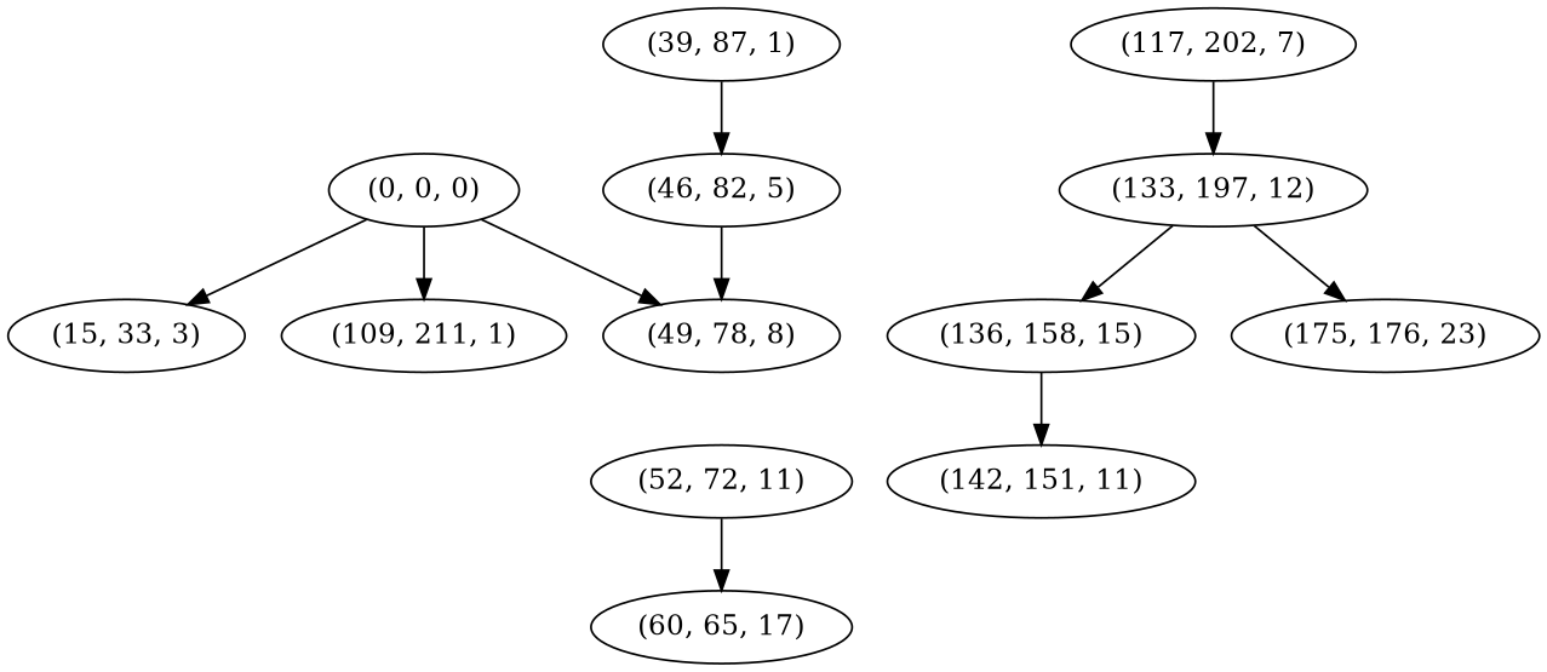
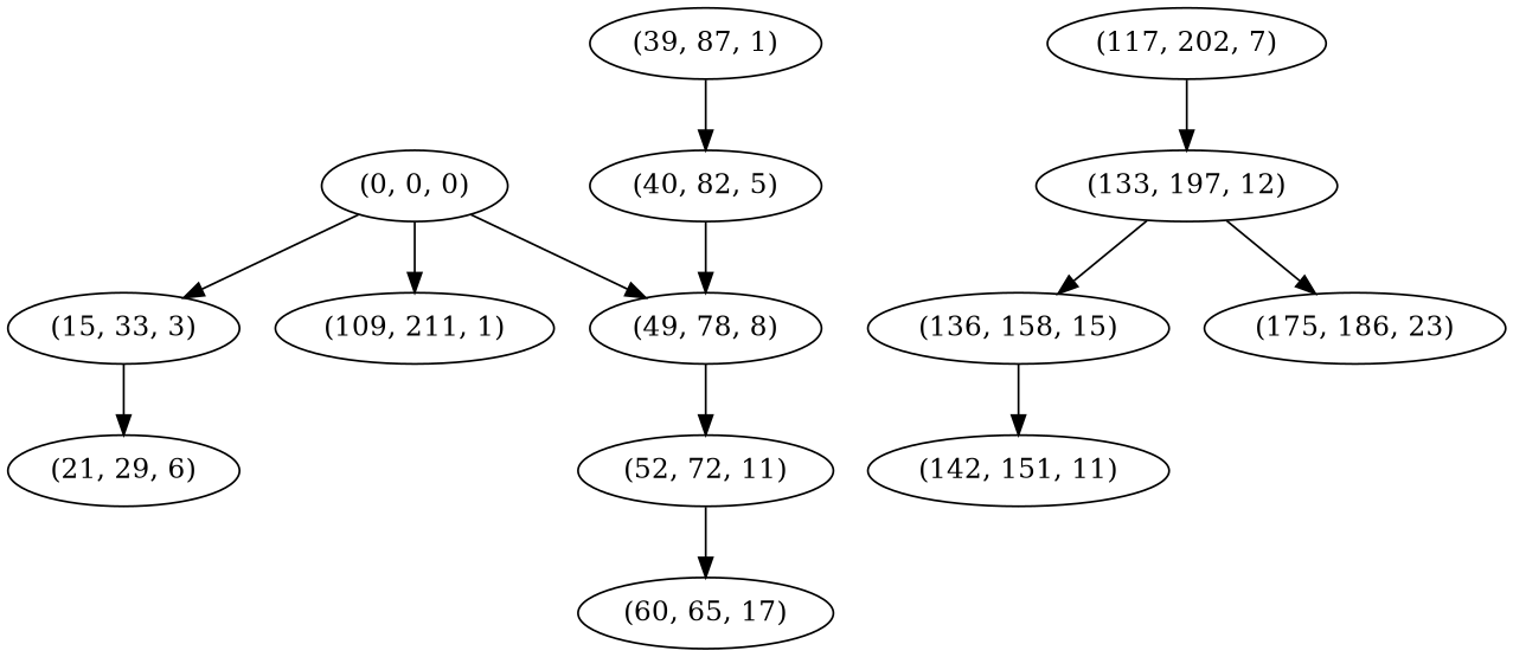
  digraph {
    "(0, 0, 0)"
    "(15, 33, 3)"
    "(109, 211, 1)"
    "(49, 78, 8)"
+   "(21, 29, 6)"
    "(39, 87, 1)"
-   "(46, 82, 5)"
+   "(46, 82, 5)" [label="(40, 82, 5)"]
    "(52, 72, 11)"
    "(60, 65, 17)"
    "(117, 202, 7)"
    "(133, 197, 12)"
    "(136, 158, 15)"
-   "(175, 186, 23)" [label="(175, 176, 23)"]
+   "(175, 186, 23)"
    n14 [label="(142, 151, 11)"]
    "(0, 0, 0)" -> "(15, 33, 3)"
    "(0, 0, 0)" -> "(109, 211, 1)"
    "(0, 0, 0)" -> "(49, 78, 8)"
+   "(15, 33, 3)" -> "(21, 29, 6)"
+   "(49, 78, 8)" -> "(52, 72, 11)"
    "(39, 87, 1)" -> "(46, 82, 5)"
    "(46, 82, 5)" -> "(49, 78, 8)"
    "(52, 72, 11)" -> "(60, 65, 17)"
    "(117, 202, 7)" -> "(133, 197, 12)"
    "(133, 197, 12)" -> "(136, 158, 15)"
    "(133, 197, 12)" -> "(175, 186, 23)"
    "(136, 158, 15)" -> n14
  }
